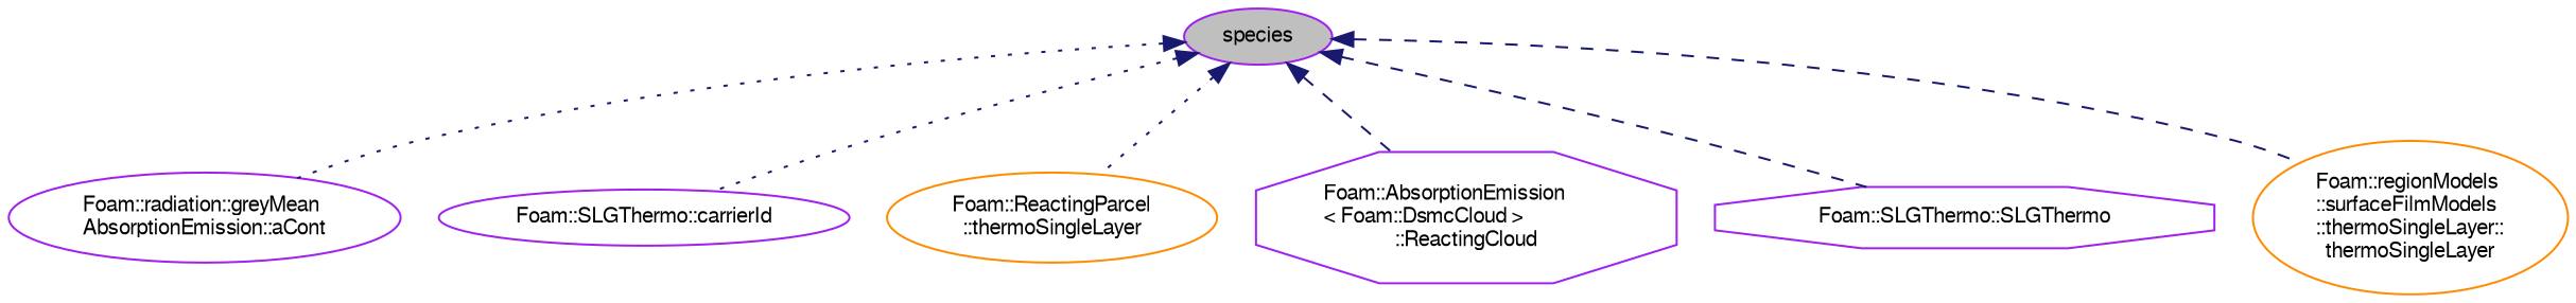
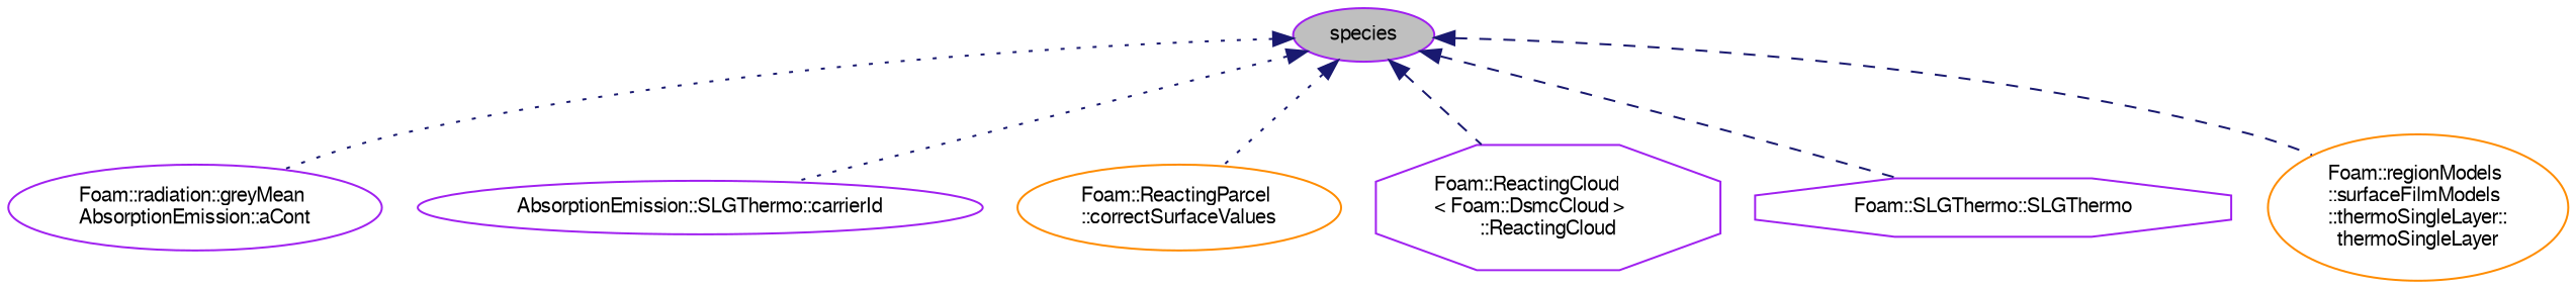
  digraph {
    rankdir=TB
    node [color=purple fontname=FreeSans fontsize=10 shape=ellipse]
    edge [color=midnightblue dir=back fontname=FreeSans fontsize=10 labelfontname=FreeSans labelfontsize=10 style=dotted]
    n1 [fillcolor=grey75 fontcolor=black height=0.2 label=species style=filled width=0.4]
    n2 [height=0.2 label="Foam::radiation::greyMean\lAbsorptionEmission::aCont" width=0.4]
-   n3 [height=0.2 label="Foam::SLGThermo::carrierId" width=0.4]
-   n4 [color=darkorange height=0.2 label="Foam::ReactingParcel\l::thermoSingleLayer" width=0.4]
-   n5 [height=0.2 label="Foam::AbsorptionEmission\l\< Foam::DsmcCloud \>\l::ReactingCloud" shape=octagon width=0.4]
+   n3 [height=0.2 label="AbsorptionEmission::SLGThermo::carrierId" width=0.4]
+   n4 [color=darkorange height=0.2 label="Foam::ReactingParcel\l::correctSurfaceValues" width=0.4]
+   n5 [height=0.2 label="Foam::ReactingCloud\l\< Foam::DsmcCloud \>\l::ReactingCloud" shape=octagon width=0.4]
    n6 [height=0.2 label="Foam::SLGThermo::SLGThermo" shape=octagon width=0.4]
    n7 [color=darkorange height=0.2 label="Foam::regionModels\l::surfaceFilmModels\l::thermoSingleLayer::\lthermoSingleLayer" width=0.4]
    n1 -> n2
    n1 -> n3
    n1 -> n4
    n1 -> n5 [style=dashed]
    n1 -> n6 [style=dashed]
    n1 -> n7 [style=dashed]
  }
